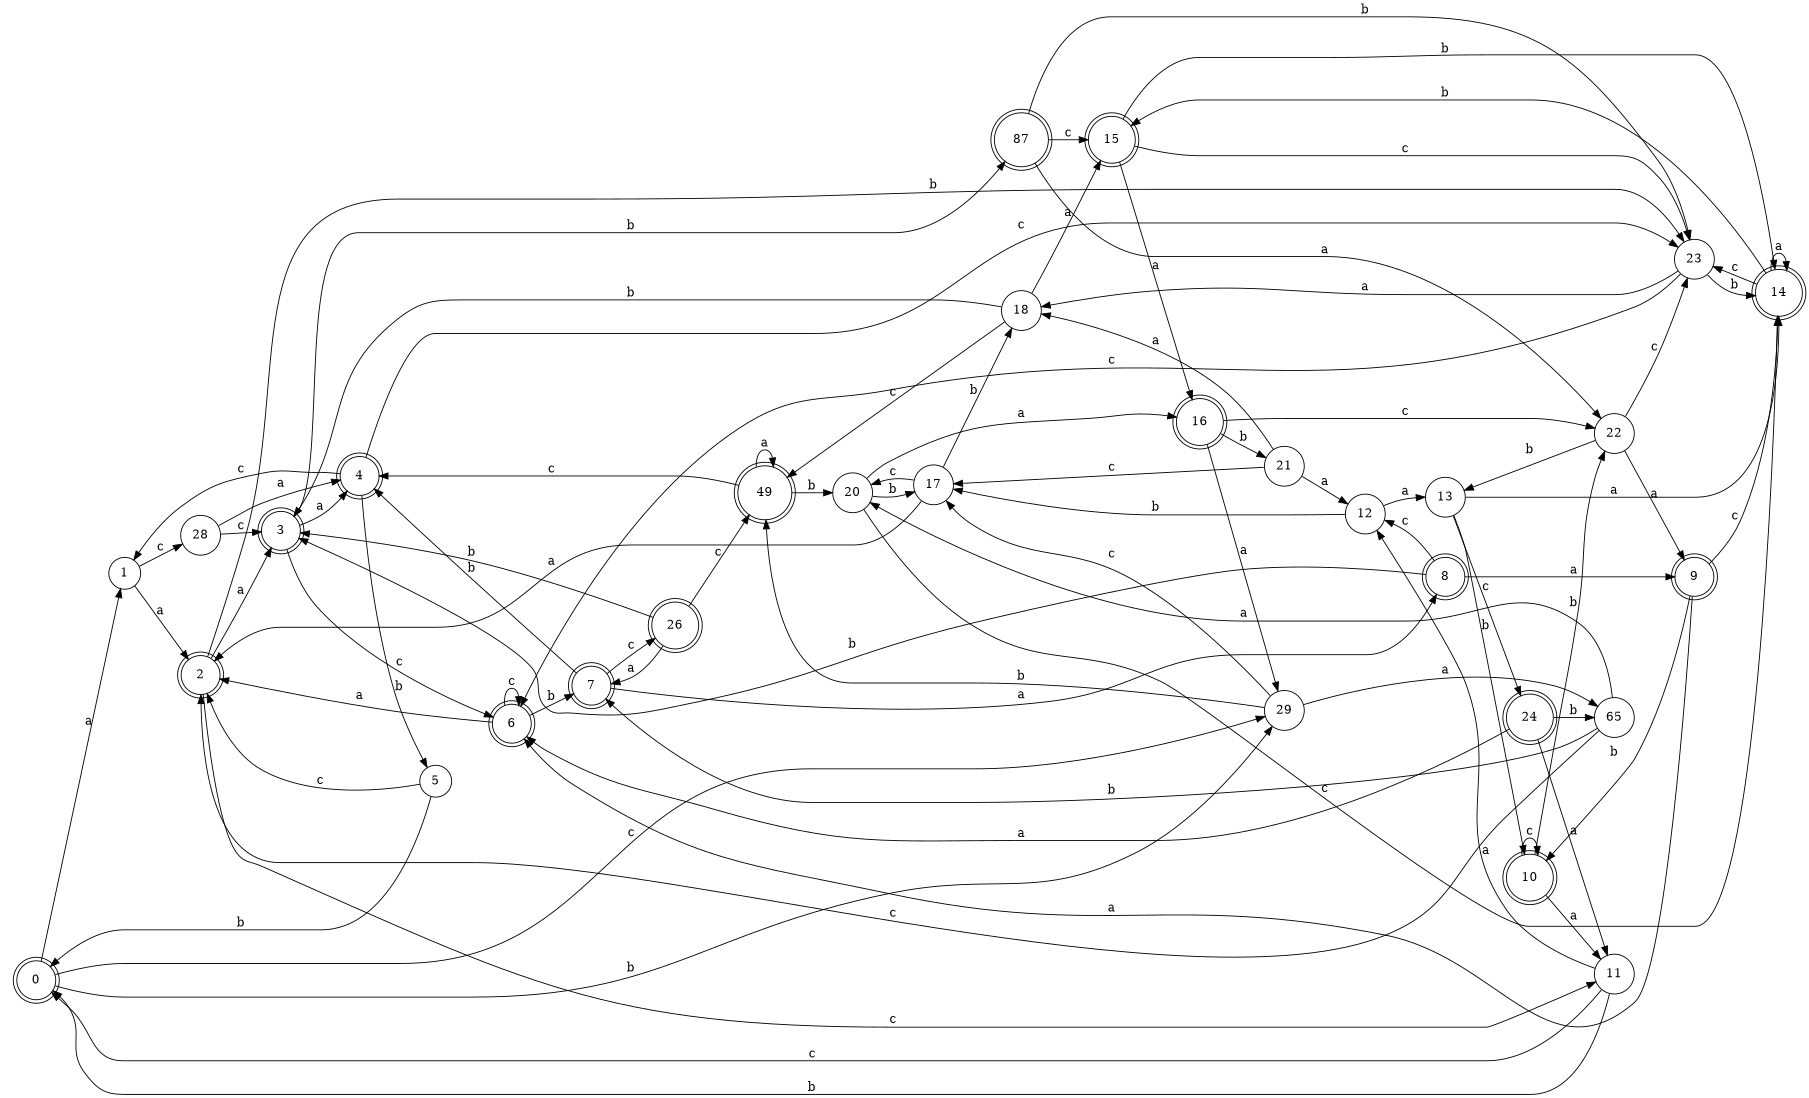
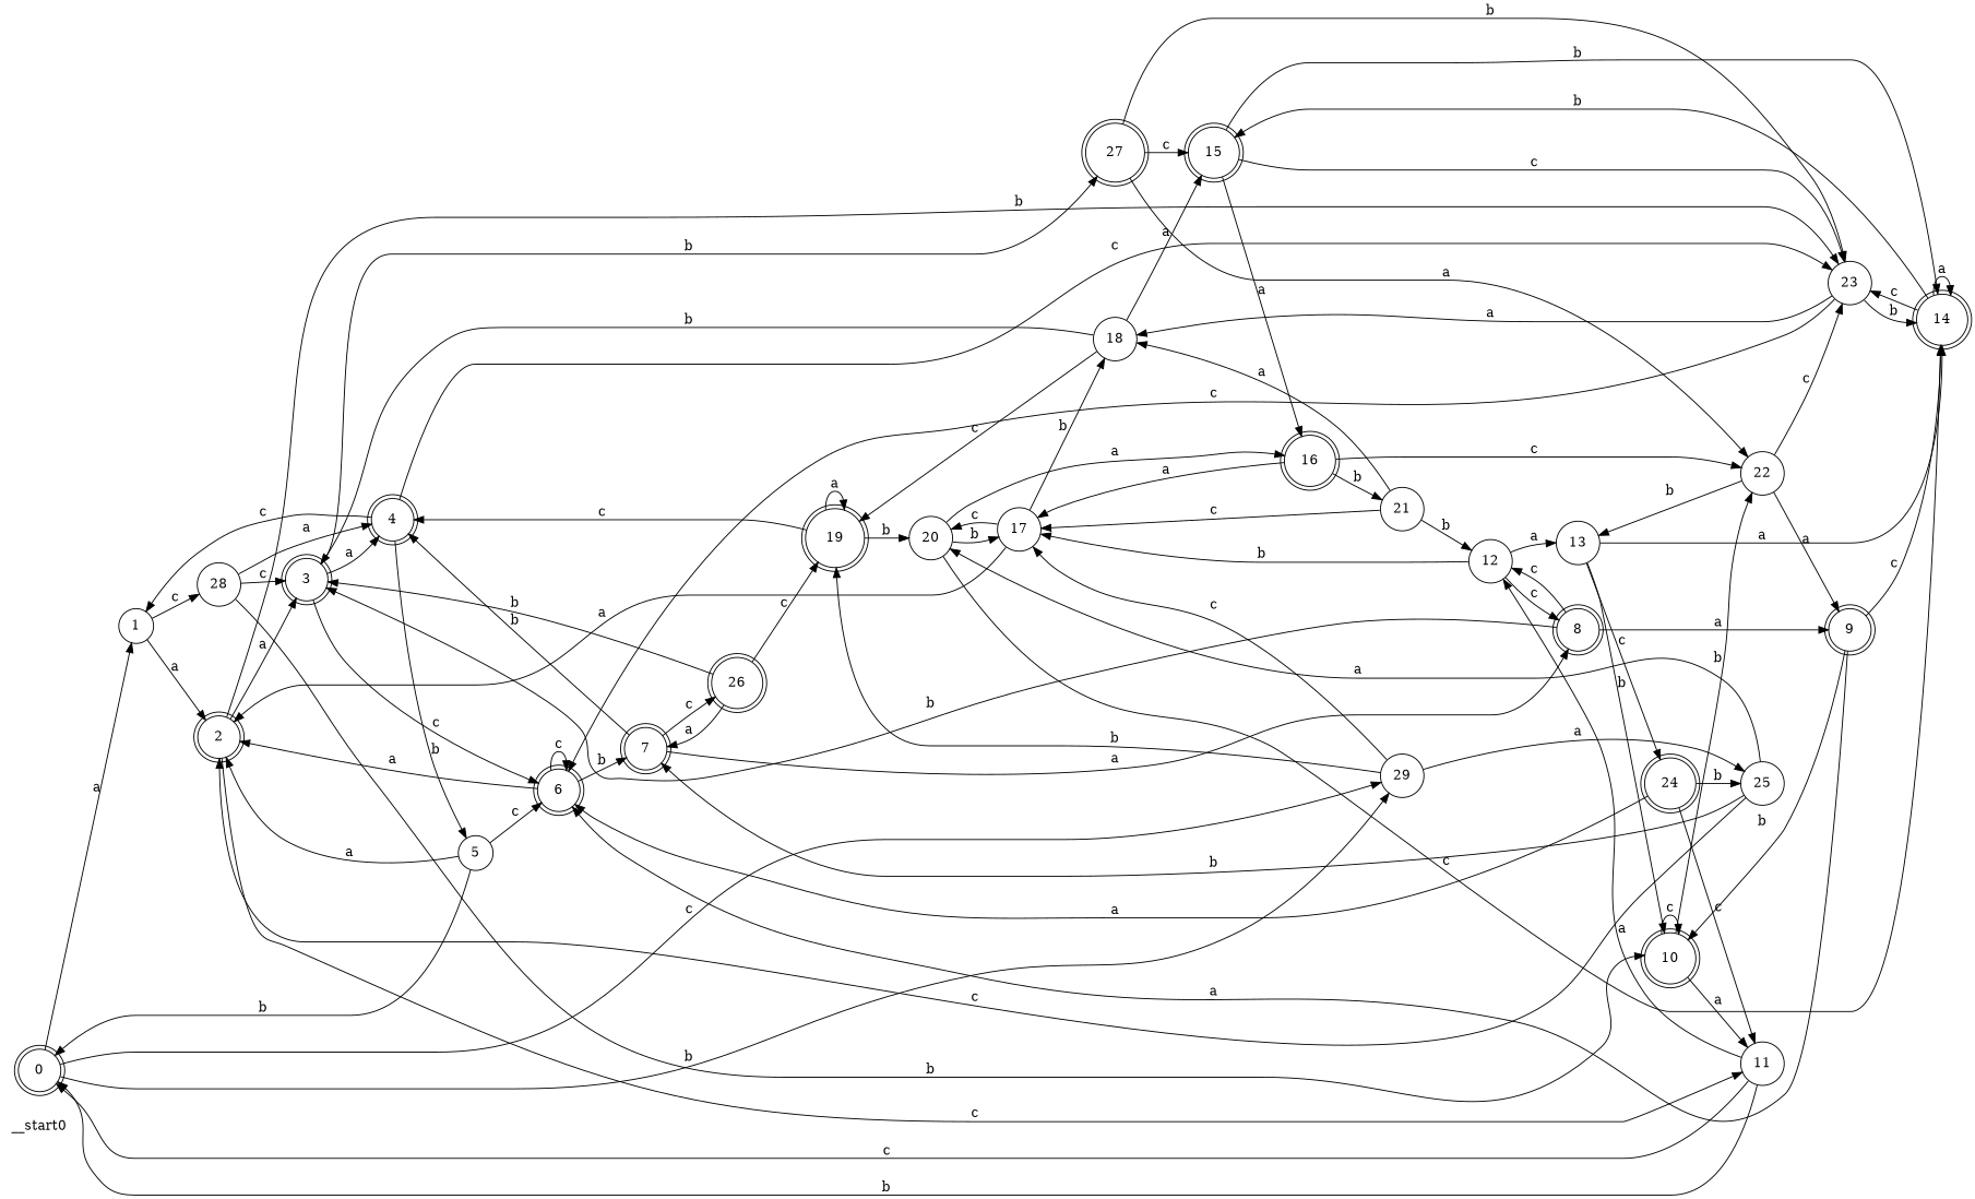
  digraph {
    rankdir=LR
    node [shape=doublecircle color=black fillcolor=white style="rounded,filled"]
+   __start0 [shape=none color="" fillcolor="" style=""]
    n2 [label=0]
    n3 [label=1 shape=circle style=filled]
    n4 [label=29 shape=circle style=filled]
    n5 [label=2]
    n6 [label=28 shape=circle style=filled]
    n7 [label=17 shape=circle style=filled]
-   n8 [label=49]
-   n9 [label=65 shape=circle style=filled]
+   n8 [label=19]
+   n9 [label=25 shape=circle style=filled]
    n10 [label=3]
    n11 [label=11 shape=circle style=filled]
    n12 [label=23 shape=circle style=filled]
    n13 [label=7]
    n14 [label=4]
    n15 [label=8]
    n16 [label=26]
    n17 [label=10]
    n18 [label=6]
-   n19 [label=87]
+   n19 [label=27]
    n20 [label=12 shape=circle style=filled]
    n21 [label=14]
    n22 [label=18 shape=circle style=filled]
    n23 [label=5 shape=circle style=filled]
    n24 [label=22 shape=circle style=filled]
    n25 [label=15]
    n26 [label=9]
    n27 [label=13 shape=circle style=filled]
    n28 [label=24]
    n29 [label=20 shape=circle style=filled]
    n30 [label=16]
    n31 [label=21 shape=circle style=filled]
    n2 -> n3 [label=a]
    n2 -> n4 [label=b]
    n2 -> n4 [label=c]
    n3 -> n5 [label=a]
    n3 -> n6 [label=c]
    n4 -> n7 [label=c]
    n4 -> n8 [label=b]
    n4 -> n9 [label=a]
    n5 -> n10 [label=a]
    n5 -> n11 [label=c]
    n5 -> n12 [label=b]
    n6 -> n10 [label=c]
    n6 -> n14 [label=a]
+   n6 -> n17 [label=b]
    n7 -> n5 [label=a]
    n7 -> n22 [label=b]
    n7 -> n29 [label=c]
    n8 -> n8 [label=a]
    n8 -> n14 [label=c]
    n8 -> n29 [label=b]
    n9 -> n5 [label=c]
    n9 -> n13 [label=b]
    n9 -> n29 [label=a]
    n10 -> n14 [label=a]
    n10 -> n18 [label=c]
    n10 -> n19 [label=b]
    n11 -> n2 [label=b]
    n11 -> n2 [label=c]
    n11 -> n20 [label=a]
    n12 -> n18 [label=c]
    n12 -> n21 [label=b]
    n12 -> n22 [label=a]
    n13 -> n14 [label=b]
    n13 -> n15 [label=a]
    n13 -> n16 [label=c]
    n14 -> n3 [label=c]
    n14 -> n12 [label=c]
    n14 -> n23 [label=b]
    n15 -> n10 [label=b]
    n15 -> n20 [label=c]
    n15 -> n26 [label=a]
    n16 -> n8 [label=c]
    n16 -> n10 [label=b]
    n16 -> n13 [label=a]
    n17 -> n11 [label=a]
    n17 -> n17 [label=c]
    n17 -> n24 [label=b]
    n18 -> n5 [label=a]
    n18 -> n13 [label=b]
    n18 -> n18 [label=c]
    n19 -> n12 [label=b]
    n19 -> n24 [label=a]
    n19 -> n25 [label=c]
    n20 -> n7 [label=b]
+   n20 -> n15 [label=c]
    n20 -> n27 [label=a]
    n21 -> n12 [label=c]
    n21 -> n21 [label=a]
    n21 -> n25 [label=b]
    n22 -> n8 [label=c]
    n22 -> n10 [label=b]
    n22 -> n25 [label=a]
    n23 -> n2 [label=b]
-   n23 -> n5 [label=c]
+   n23 -> n5 [label=a]
+   n23 -> n18 [label=c]
    n24 -> n12 [label=c]
    n24 -> n26 [label=a]
    n24 -> n27 [label=b]
    n25 -> n12 [label=c]
    n25 -> n21 [label=b]
    n25 -> n30 [label=a]
    n26 -> n17 [label=b]
    n26 -> n18 [label=a]
    n26 -> n21 [label=c]
    n27 -> n17 [label=b]
    n27 -> n21 [label=a]
    n27 -> n28 [label=c]
    n28 -> n9 [label=b]
-   n28 -> n11 [label=a]
+   n28 -> n11 [label=c]
    n28 -> n18 [label=a]
    n29 -> n7 [label=b]
    n29 -> n21 [label=c]
    n29 -> n30 [label=a]
-   n30 -> n4 [label=a]
+   n30 -> n7 [label=a]
    n30 -> n24 [label=c]
    n30 -> n31 [label=b]
    n31 -> n7 [label=c]
-   n31 -> n20 [label=a]
+   n31 -> n20 [label=b]
    n31 -> n22 [label=a]
  }
